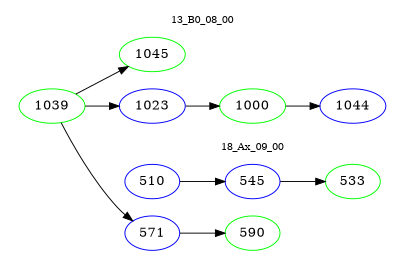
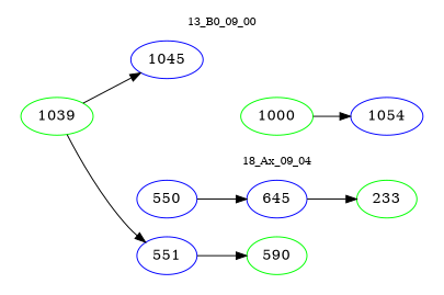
  digraph {
    rankdir=LR
    node [color=blue]
    edge [color=black]
-   n1 [label=510]
-   n2 [label=545]
-   n3 [label=571]
-   n4 [color=green label=533]
+   n1 [label=550]
+   n2 [label=645]
+   n3 [label=551]
+   n4 [color=green label=233]
    n5 [color=green label=590]
    n6 [color=green label=1039]
-   n7 [label=1023]
-   n8 [color=green label=1045]
+   n8 [label=1045]
    n9 [color=green label=1000]
-   n10 [label=1044]
+   n10 [label=1054]
    subgraph cluster_1 {
      color=white
      fontsize=10
-     label="18_Ax_09_00"
+     label="18_Ax_09_04"
      n1
      n2
      n3
      n4
      n5
    }
    subgraph cluster_2 {
      color=white
      fontsize=10
-     label="13_B0_08_00"
+     label="13_B0_09_00"
      n6
-     n7
      n8
      n9
      n10
    }
    n1 -> n2
    n2 -> n4
    n3 -> n5
    n6 -> n3
-   n6 -> n7
    n6 -> n8
-   n7 -> n9
    n9 -> n10
  }
